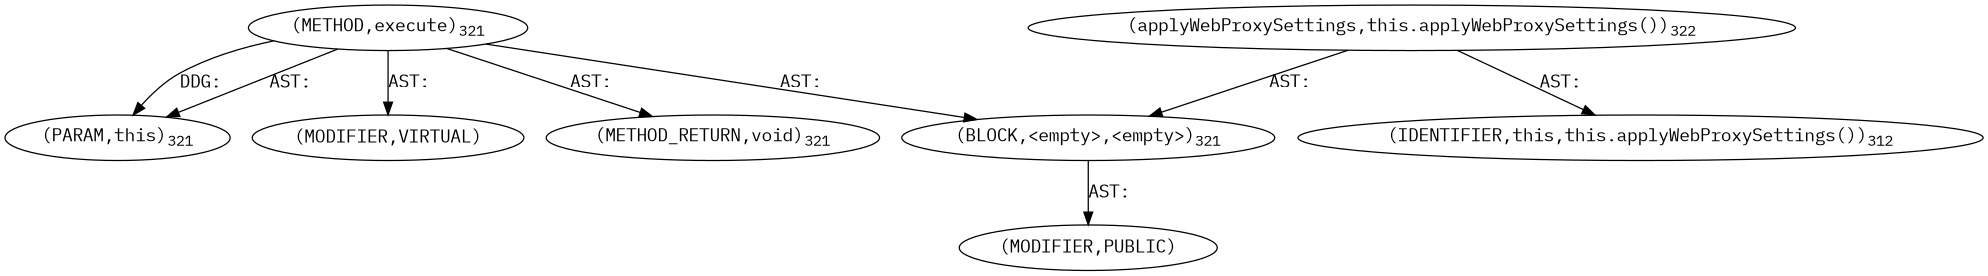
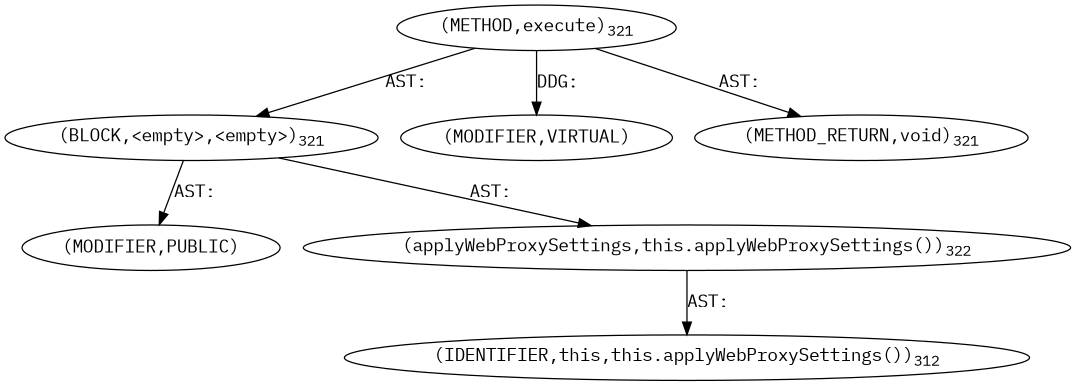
  digraph {
    fontname="IBM Plex Mono"
    node [fontname="IBM Plex Mono"]
    edge [fontname="IBM Plex Mono"]
    n1 [label=<(METHOD,execute)<SUB>321</SUB>>]
-   n2 [label=<(PARAM,this)<SUB>321</SUB>>]
    n3 [label=<(BLOCK,&lt;empty&gt;,&lt;empty&gt;)<SUB>321</SUB>>]
    n4 [label=<(MODIFIER,VIRTUAL)>]
    n5 [label=<(METHOD_RETURN,void)<SUB>321</SUB>>]
    n6 [label=<(MODIFIER,PUBLIC)>]
    n7 [label=<(applyWebProxySettings,this.applyWebProxySettings())<SUB>322</SUB>>]
    n8 [label=<(IDENTIFIER,this,this.applyWebProxySettings())<SUB>312</SUB>>]
-   n1 -> n2 [label="AST: "]
-   n1 -> n2 [label="DDG: "]
    n1 -> n3 [label="AST: "]
-   n1 -> n4 [label="AST: "]
+   n1 -> n4 [label="DDG: "]
    n1 -> n5 [label="AST: "]
    n3 -> n6 [label="AST: "]
-   n7 -> n3 [label="AST: "]
+   n3 -> n7 [label="AST: "]
    n7 -> n8 [label="AST: "]
  }
